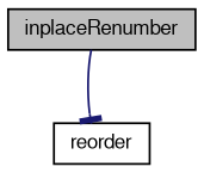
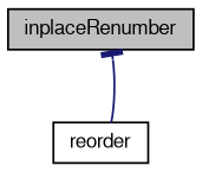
  digraph {
    rankdir=TB
    node [color=black fontname=FreeSans fontsize=10 shape=record]
    n1 [fillcolor=grey75 fontcolor=black height=0.2 label=inplaceRenumber style=filled width=0.4]
    n2 [height=0.2 label=reorder width=0.4]
-   n1 -> n2 [color=midnightblue fontname=FreeSans fontsize=10 labelfontname=FreeSans labelfontsize=10 style=solid arrowhead=tee]
+   n2 -> n1 [color=midnightblue fontname=FreeSans fontsize=10 labelfontname=FreeSans labelfontsize=10 style=solid arrowhead=tee]
  }
